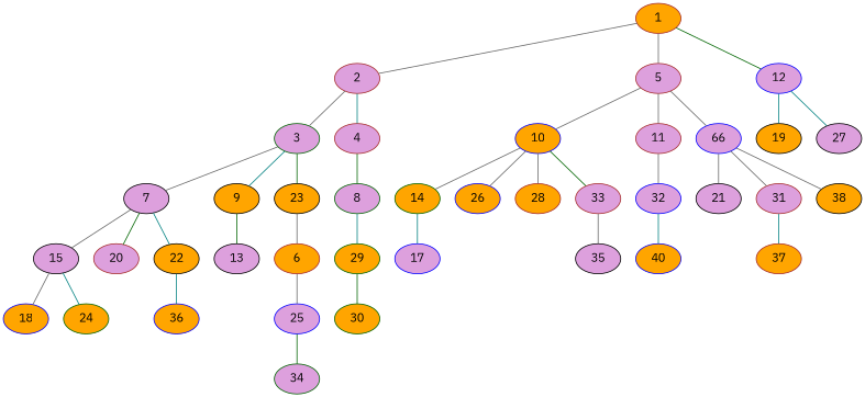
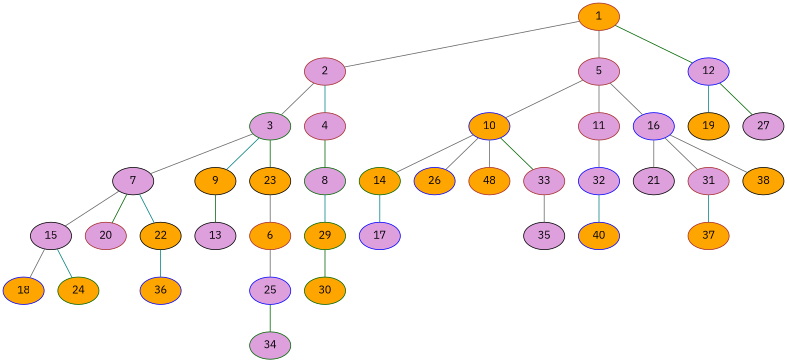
  graph {
    fontname="IBM Plex Sans"
    node [color=brown fillcolor=plum fontname="IBM Plex Sans" style=filled]
    edge [color=gray40 fontname="IBM Plex Sans"]
    1 [fillcolor=orange]
    2
    5
    12 [color=blue]
    3 [color=darkgreen]
    4
    10 [color=blue fillcolor=orange]
    11
-   16 [color=blue label=66]
+   16 [color=blue]
    19 [color=black fillcolor=orange]
    27 [color=black]
    7 [color=black]
    9 [color=black fillcolor=orange]
    23 [color=black fillcolor=orange]
    8 [color=darkgreen]
    14 [color=darkgreen fillcolor=orange]
    26 [color=blue fillcolor=orange]
-   28 [fillcolor=orange]
+   28 [fillcolor=orange label=48]
    33
    32 [color=blue]
    21 [color=black]
    31
    38 [color=black fillcolor=orange]
    6 [fillcolor=orange]
    25 [color=blue]
    15 [color=black]
    20
    22 [color=black fillcolor=orange]
    13 [color=black]
    29 [color=darkgreen fillcolor=orange]
    34 [color=darkgreen]
    18 [color=blue fillcolor=orange]
    24 [color=darkgreen fillcolor=orange]
    36 [color=blue fillcolor=orange]
    30 [color=darkgreen fillcolor=orange]
    17 [color=blue]
    35 [color=black]
    40 [color=blue fillcolor=orange]
    37 [fillcolor=orange]
    1 -- 2
    1 -- 5
    1 -- 12 [color=darkgreen]
    2 -- 3
    2 -- 4 [color=teal]
    5 -- 10
    5 -- 11
    5 -- 16
    12 -- 19 [color=teal]
-   12 -- 27 [color=teal]
+   12 -- 27 [color=darkgreen]
    3 -- 7
    3 -- 9 [color=teal]
    3 -- 23 [color=darkgreen]
    4 -- 8 [color=darkgreen]
    10 -- 14
    10 -- 26
    10 -- 28
    10 -- 33 [color=darkgreen]
    11 -- 32
    16 -- 21
    16 -- 31
    16 -- 38
    7 -- 15
    7 -- 20 [color=darkgreen]
    7 -- 22 [color=teal]
    9 -- 13 [color=darkgreen]
    23 -- 6
    8 -- 29 [color=teal]
    14 -- 17 [color=teal]
    33 -- 35
    32 -- 40 [color=teal]
    31 -- 37 [color=teal]
    6 -- 25
    25 -- 34 [color=darkgreen]
    15 -- 18
    15 -- 24 [color=teal]
    22 -- 36 [color=teal]
    29 -- 30 [color=darkgreen]
  }
